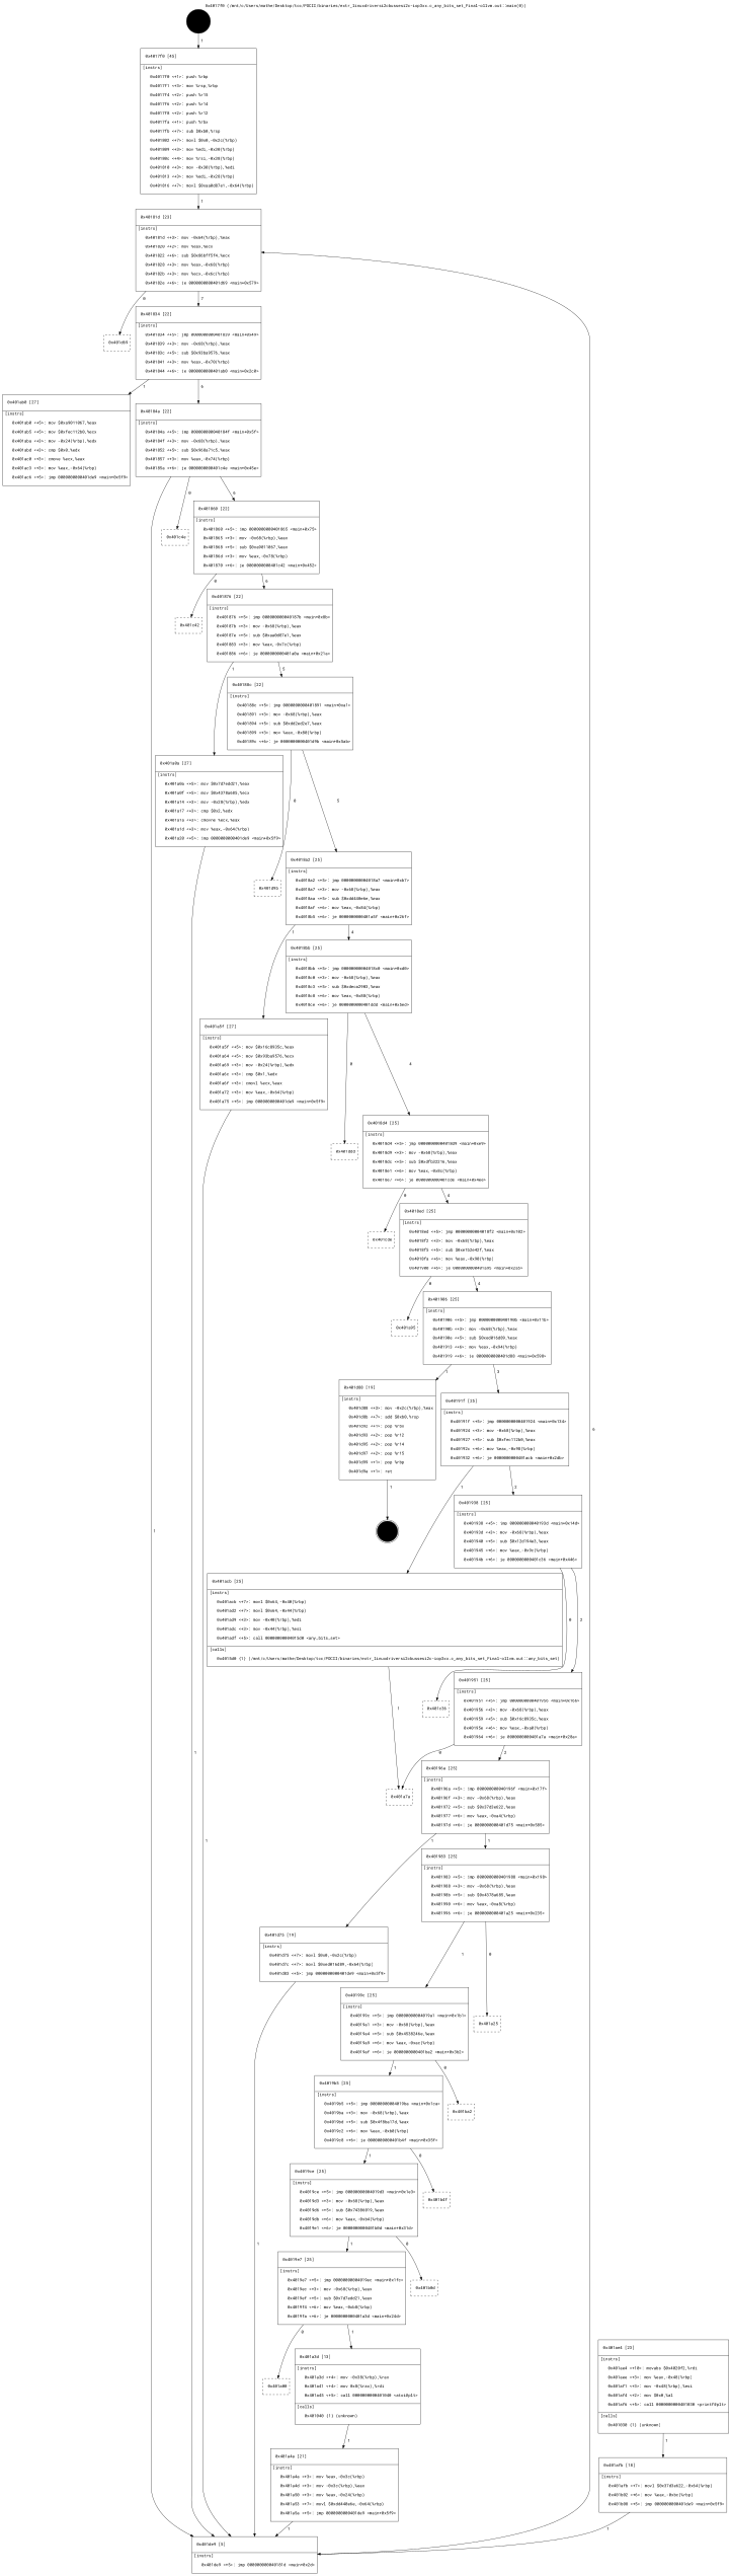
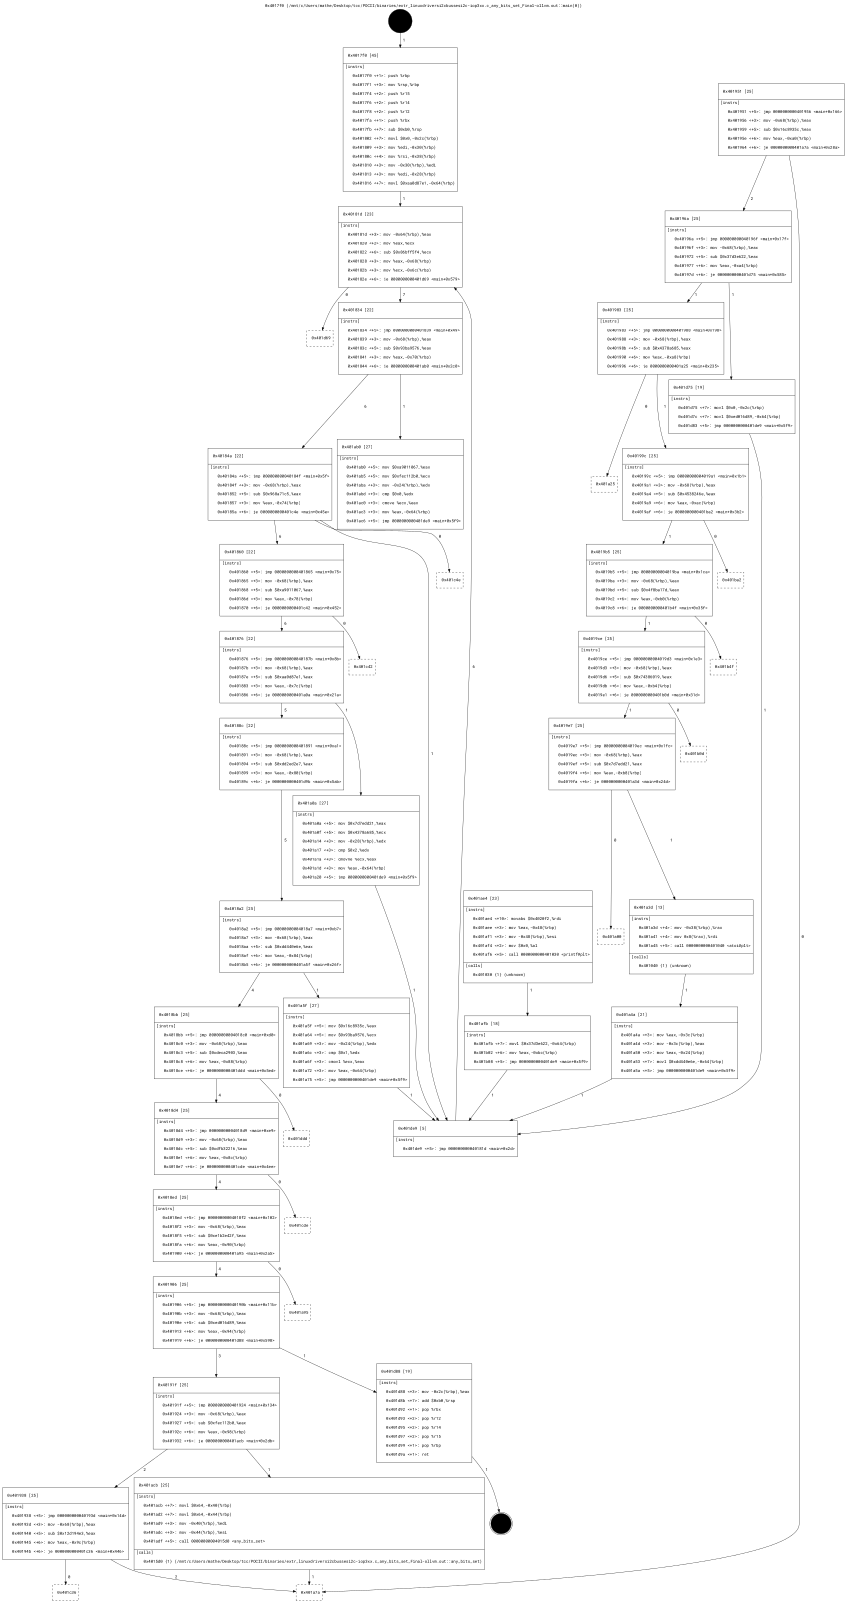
  digraph {
    fontname="Roboto Mono"
    label="0x4017f0 (/mnt/c/Users/mathe/Desktop/tcc/POCII/binaries/extr_linuxdriversi2cbussesi2c-iop3xx.c_any_bits_set_Final-ollvm.out::main(0))"
    labelloc=t
    node [fontname="Roboto Mono" shape=record]
    edge [fontname="Roboto Mono"]
    Entry [fillcolor=black height=0.3 shape=circle style=filled width=0.3]
    n2 [label="{\n     0x4017f0 [45]\l\n     | [instrs]\l\n     &nbsp;&nbsp;0x4017f0 \<+1\>: push %rbp\l\n     &nbsp;&nbsp;0x4017f1 \<+3\>: mov %rsp,%rbp\l\n     &nbsp;&nbsp;0x4017f4 \<+2\>: push %r15\l\n     &nbsp;&nbsp;0x4017f6 \<+2\>: push %r14\l\n     &nbsp;&nbsp;0x4017f8 \<+2\>: push %r12\l\n     &nbsp;&nbsp;0x4017fa \<+1\>: push %rbx\l\n     &nbsp;&nbsp;0x4017fb \<+7\>: sub $0xb0,%rsp\l\n     &nbsp;&nbsp;0x401802 \<+7\>: movl $0x0,-0x2c(%rbp)\l\n     &nbsp;&nbsp;0x401809 \<+3\>: mov %edi,-0x30(%rbp)\l\n     &nbsp;&nbsp;0x40180c \<+4\>: mov %rsi,-0x38(%rbp)\l\n     &nbsp;&nbsp;0x401810 \<+3\>: mov -0x30(%rbp),%edi\l\n     &nbsp;&nbsp;0x401813 \<+3\>: mov %edi,-0x28(%rbp)\l\n     &nbsp;&nbsp;0x401816 \<+7\>: movl $0xaa0d87e1,-0x64(%rbp)\l\n  }"]
    n3 [label="{\n     0x40181d [23]\l\n     | [instrs]\l\n     &nbsp;&nbsp;0x40181d \<+3\>: mov -0x64(%rbp),%eax\l\n     &nbsp;&nbsp;0x401820 \<+2\>: mov %eax,%ecx\l\n     &nbsp;&nbsp;0x401822 \<+6\>: sub $0x86bff5f4,%ecx\l\n     &nbsp;&nbsp;0x401828 \<+3\>: mov %eax,-0x68(%rbp)\l\n     &nbsp;&nbsp;0x40182b \<+3\>: mov %ecx,-0x6c(%rbp)\l\n     &nbsp;&nbsp;0x40182e \<+6\>: je 0000000000401d69 \<main+0x579\>\l\n  }"]
    n4 [label="{\n     0x401d69\l\n  }" style=dashed]
    n5 [label="{\n     0x401834 [22]\l\n     | [instrs]\l\n     &nbsp;&nbsp;0x401834 \<+5\>: jmp 0000000000401839 \<main+0x49\>\l\n     &nbsp;&nbsp;0x401839 \<+3\>: mov -0x68(%rbp),%eax\l\n     &nbsp;&nbsp;0x40183c \<+5\>: sub $0x93ba9576,%eax\l\n     &nbsp;&nbsp;0x401841 \<+3\>: mov %eax,-0x70(%rbp)\l\n     &nbsp;&nbsp;0x401844 \<+6\>: je 0000000000401ab0 \<main+0x2c0\>\l\n  }"]
    n6 [label="{\n     0x401ab0 [27]\l\n     | [instrs]\l\n     &nbsp;&nbsp;0x401ab0 \<+5\>: mov $0xa9011067,%eax\l\n     &nbsp;&nbsp;0x401ab5 \<+5\>: mov $0xfec112b0,%ecx\l\n     &nbsp;&nbsp;0x401aba \<+3\>: mov -0x24(%rbp),%edx\l\n     &nbsp;&nbsp;0x401abd \<+3\>: cmp $0x0,%edx\l\n     &nbsp;&nbsp;0x401ac0 \<+3\>: cmove %ecx,%eax\l\n     &nbsp;&nbsp;0x401ac3 \<+3\>: mov %eax,-0x64(%rbp)\l\n     &nbsp;&nbsp;0x401ac6 \<+5\>: jmp 0000000000401de9 \<main+0x5f9\>\l\n  }"]
    n7 [label="{\n     0x40184a [22]\l\n     | [instrs]\l\n     &nbsp;&nbsp;0x40184a \<+5\>: jmp 000000000040184f \<main+0x5f\>\l\n     &nbsp;&nbsp;0x40184f \<+3\>: mov -0x68(%rbp),%eax\l\n     &nbsp;&nbsp;0x401852 \<+5\>: sub $0x968a71c5,%eax\l\n     &nbsp;&nbsp;0x401857 \<+3\>: mov %eax,-0x74(%rbp)\l\n     &nbsp;&nbsp;0x40185a \<+6\>: je 0000000000401c4e \<main+0x45e\>\l\n  }"]
    n8 [label="{\n     0x401de9 [5]\l\n     | [instrs]\l\n     &nbsp;&nbsp;0x401de9 \<+5\>: jmp 000000000040181d \<main+0x2d\>\l\n  }"]
    n9 [label="{\n     0x401c4e\l\n  }" style=dashed]
    n10 [label="{\n     0x401860 [22]\l\n     | [instrs]\l\n     &nbsp;&nbsp;0x401860 \<+5\>: jmp 0000000000401865 \<main+0x75\>\l\n     &nbsp;&nbsp;0x401865 \<+3\>: mov -0x68(%rbp),%eax\l\n     &nbsp;&nbsp;0x401868 \<+5\>: sub $0xa9011067,%eax\l\n     &nbsp;&nbsp;0x40186d \<+3\>: mov %eax,-0x78(%rbp)\l\n     &nbsp;&nbsp;0x401870 \<+6\>: je 0000000000401c42 \<main+0x452\>\l\n  }"]
    Exit [fillcolor=black height=0.3 peripheries=2 shape=circle style=filled width=0.3]
    n12 [label="{\n     0x401c42\l\n  }" style=dashed]
    n13 [label="{\n     0x401876 [22]\l\n     | [instrs]\l\n     &nbsp;&nbsp;0x401876 \<+5\>: jmp 000000000040187b \<main+0x8b\>\l\n     &nbsp;&nbsp;0x40187b \<+3\>: mov -0x68(%rbp),%eax\l\n     &nbsp;&nbsp;0x40187e \<+5\>: sub $0xaa0d87e1,%eax\l\n     &nbsp;&nbsp;0x401883 \<+3\>: mov %eax,-0x7c(%rbp)\l\n     &nbsp;&nbsp;0x401886 \<+6\>: je 0000000000401a0a \<main+0x21a\>\l\n  }"]
    n14 [label="{\n     0x401afb [18]\l\n     | [instrs]\l\n     &nbsp;&nbsp;0x401afb \<+7\>: movl $0x37d3e622,-0x64(%rbp)\l\n     &nbsp;&nbsp;0x401b02 \<+6\>: mov %eax,-0xbc(%rbp)\l\n     &nbsp;&nbsp;0x401b08 \<+5\>: jmp 0000000000401de9 \<main+0x5f9\>\l\n  }"]
    n15 [label="{\n     0x401a0a [27]\l\n     | [instrs]\l\n     &nbsp;&nbsp;0x401a0a \<+5\>: mov $0x7d7edd21,%eax\l\n     &nbsp;&nbsp;0x401a0f \<+5\>: mov $0x4378a685,%ecx\l\n     &nbsp;&nbsp;0x401a14 \<+3\>: mov -0x28(%rbp),%edx\l\n     &nbsp;&nbsp;0x401a17 \<+3\>: cmp $0x2,%edx\l\n     &nbsp;&nbsp;0x401a1a \<+3\>: cmovne %ecx,%eax\l\n     &nbsp;&nbsp;0x401a1d \<+3\>: mov %eax,-0x64(%rbp)\l\n     &nbsp;&nbsp;0x401a20 \<+5\>: jmp 0000000000401de9 \<main+0x5f9\>\l\n  }"]
    n16 [label="{\n     0x40188c [22]\l\n     | [instrs]\l\n     &nbsp;&nbsp;0x40188c \<+5\>: jmp 0000000000401891 \<main+0xa1\>\l\n     &nbsp;&nbsp;0x401891 \<+3\>: mov -0x68(%rbp),%eax\l\n     &nbsp;&nbsp;0x401894 \<+5\>: sub $0xdd2ed2e7,%eax\l\n     &nbsp;&nbsp;0x401899 \<+3\>: mov %eax,-0x80(%rbp)\l\n     &nbsp;&nbsp;0x40189c \<+6\>: je 0000000000401d9b \<main+0x5ab\>\l\n  }"]
    n17 [label="{\n     0x401ae4 [23]\l\n     | [instrs]\l\n     &nbsp;&nbsp;0x401ae4 \<+10\>: movabs $0x4020f2,%rdi\l\n     &nbsp;&nbsp;0x401aee \<+3\>: mov %eax,-0x48(%rbp)\l\n     &nbsp;&nbsp;0x401af1 \<+3\>: mov -0x48(%rbp),%esi\l\n     &nbsp;&nbsp;0x401af4 \<+2\>: mov $0x0,%al\l\n     &nbsp;&nbsp;0x401af6 \<+5\>: call 0000000000401030 \<printf@plt\>\l\n     | [calls]\l\n     &nbsp;&nbsp;0x401030 \{1\} (unknown)\l\n  }"]
-   n18 [label="{\n     0x401d9b\l\n  }" style=dashed]
    n19 [label="{\n     0x4018a2 [25]\l\n     | [instrs]\l\n     &nbsp;&nbsp;0x4018a2 \<+5\>: jmp 00000000004018a7 \<main+0xb7\>\l\n     &nbsp;&nbsp;0x4018a7 \<+3\>: mov -0x68(%rbp),%eax\l\n     &nbsp;&nbsp;0x4018aa \<+5\>: sub $0xdd440e6e,%eax\l\n     &nbsp;&nbsp;0x4018af \<+6\>: mov %eax,-0x84(%rbp)\l\n     &nbsp;&nbsp;0x4018b5 \<+6\>: je 0000000000401a5f \<main+0x26f\>\l\n  }"]
    n20 [label="{\n     0x401a4a [21]\l\n     | [instrs]\l\n     &nbsp;&nbsp;0x401a4a \<+3\>: mov %eax,-0x3c(%rbp)\l\n     &nbsp;&nbsp;0x401a4d \<+3\>: mov -0x3c(%rbp),%eax\l\n     &nbsp;&nbsp;0x401a50 \<+3\>: mov %eax,-0x24(%rbp)\l\n     &nbsp;&nbsp;0x401a53 \<+7\>: movl $0xdd440e6e,-0x64(%rbp)\l\n     &nbsp;&nbsp;0x401a5a \<+5\>: jmp 0000000000401de9 \<main+0x5f9\>\l\n  }"]
    n21 [label="{\n     0x401a5f [27]\l\n     | [instrs]\l\n     &nbsp;&nbsp;0x401a5f \<+5\>: mov $0x16c8935c,%eax\l\n     &nbsp;&nbsp;0x401a64 \<+5\>: mov $0x93ba9576,%ecx\l\n     &nbsp;&nbsp;0x401a69 \<+3\>: mov -0x24(%rbp),%edx\l\n     &nbsp;&nbsp;0x401a6c \<+3\>: cmp $0x1,%edx\l\n     &nbsp;&nbsp;0x401a6f \<+3\>: cmovl %ecx,%eax\l\n     &nbsp;&nbsp;0x401a72 \<+3\>: mov %eax,-0x64(%rbp)\l\n     &nbsp;&nbsp;0x401a75 \<+5\>: jmp 0000000000401de9 \<main+0x5f9\>\l\n  }"]
    n22 [label="{\n     0x4018bb [25]\l\n     | [instrs]\l\n     &nbsp;&nbsp;0x4018bb \<+5\>: jmp 00000000004018c0 \<main+0xd0\>\l\n     &nbsp;&nbsp;0x4018c0 \<+3\>: mov -0x68(%rbp),%eax\l\n     &nbsp;&nbsp;0x4018c3 \<+5\>: sub $0xdeca2903,%eax\l\n     &nbsp;&nbsp;0x4018c8 \<+6\>: mov %eax,-0x88(%rbp)\l\n     &nbsp;&nbsp;0x4018ce \<+6\>: je 0000000000401ddd \<main+0x5ed\>\l\n  }"]
    n23 [label="{\n     0x401a00\l\n  }" style=dashed]
    n24 [label="{\n     0x401ddd\l\n  }" style=dashed]
    n25 [label="{\n     0x4018d4 [25]\l\n     | [instrs]\l\n     &nbsp;&nbsp;0x4018d4 \<+5\>: jmp 00000000004018d9 \<main+0xe9\>\l\n     &nbsp;&nbsp;0x4018d9 \<+3\>: mov -0x68(%rbp),%eax\l\n     &nbsp;&nbsp;0x4018dc \<+5\>: sub $0xdfb32216,%eax\l\n     &nbsp;&nbsp;0x4018e1 \<+6\>: mov %eax,-0x8c(%rbp)\l\n     &nbsp;&nbsp;0x4018e7 \<+6\>: je 0000000000401cde \<main+0x4ee\>\l\n  }"]
    n26 [label="{\n     0x401a3d [13]\l\n     | [instrs]\l\n     &nbsp;&nbsp;0x401a3d \<+4\>: mov -0x38(%rbp),%rax\l\n     &nbsp;&nbsp;0x401a41 \<+4\>: mov 0x8(%rax),%rdi\l\n     &nbsp;&nbsp;0x401a45 \<+5\>: call 0000000000401040 \<atoi@plt\>\l\n     | [calls]\l\n     &nbsp;&nbsp;0x401040 \{1\} (unknown)\l\n  }"]
    n27 [label="{\n     0x401cde\l\n  }" style=dashed]
    n28 [label="{\n     0x4018ed [25]\l\n     | [instrs]\l\n     &nbsp;&nbsp;0x4018ed \<+5\>: jmp 00000000004018f2 \<main+0x102\>\l\n     &nbsp;&nbsp;0x4018f2 \<+3\>: mov -0x68(%rbp),%eax\l\n     &nbsp;&nbsp;0x4018f5 \<+5\>: sub $0xe1b2e42f,%eax\l\n     &nbsp;&nbsp;0x4018fa \<+6\>: mov %eax,-0x90(%rbp)\l\n     &nbsp;&nbsp;0x401900 \<+6\>: je 0000000000401a95 \<main+0x2a5\>\l\n  }"]
    n29 [label="{\n     0x4019e7 [25]\l\n     | [instrs]\l\n     &nbsp;&nbsp;0x4019e7 \<+5\>: jmp 00000000004019ec \<main+0x1fc\>\l\n     &nbsp;&nbsp;0x4019ec \<+3\>: mov -0x68(%rbp),%eax\l\n     &nbsp;&nbsp;0x4019ef \<+5\>: sub $0x7d7edd21,%eax\l\n     &nbsp;&nbsp;0x4019f4 \<+6\>: mov %eax,-0xb8(%rbp)\l\n     &nbsp;&nbsp;0x4019fa \<+6\>: je 0000000000401a3d \<main+0x24d\>\l\n  }"]
    n30 [label="{\n     0x401a95\l\n  }" style=dashed]
    n31 [label="{\n     0x401906 [25]\l\n     | [instrs]\l\n     &nbsp;&nbsp;0x401906 \<+5\>: jmp 000000000040190b \<main+0x11b\>\l\n     &nbsp;&nbsp;0x40190b \<+3\>: mov -0x68(%rbp),%eax\l\n     &nbsp;&nbsp;0x40190e \<+5\>: sub $0xed016d89,%eax\l\n     &nbsp;&nbsp;0x401913 \<+6\>: mov %eax,-0x94(%rbp)\l\n     &nbsp;&nbsp;0x401919 \<+6\>: je 0000000000401d88 \<main+0x598\>\l\n  }"]
    n32 [label="{\n     0x401b0d\l\n  }" style=dashed]
    n33 [label="{\n     0x401d88 [19]\l\n     | [instrs]\l\n     &nbsp;&nbsp;0x401d88 \<+3\>: mov -0x2c(%rbp),%eax\l\n     &nbsp;&nbsp;0x401d8b \<+7\>: add $0xb0,%rsp\l\n     &nbsp;&nbsp;0x401d92 \<+1\>: pop %rbx\l\n     &nbsp;&nbsp;0x401d93 \<+2\>: pop %r12\l\n     &nbsp;&nbsp;0x401d95 \<+2\>: pop %r14\l\n     &nbsp;&nbsp;0x401d97 \<+2\>: pop %r15\l\n     &nbsp;&nbsp;0x401d99 \<+1\>: pop %rbp\l\n     &nbsp;&nbsp;0x401d9a \<+1\>: ret\l\n  }"]
    n34 [label="{\n     0x40191f [25]\l\n     | [instrs]\l\n     &nbsp;&nbsp;0x40191f \<+5\>: jmp 0000000000401924 \<main+0x134\>\l\n     &nbsp;&nbsp;0x401924 \<+3\>: mov -0x68(%rbp),%eax\l\n     &nbsp;&nbsp;0x401927 \<+5\>: sub $0xfec112b0,%eax\l\n     &nbsp;&nbsp;0x40192c \<+6\>: mov %eax,-0x98(%rbp)\l\n     &nbsp;&nbsp;0x401932 \<+6\>: je 0000000000401acb \<main+0x2db\>\l\n  }"]
    n35 [label="{\n     0x4019ce [25]\l\n     | [instrs]\l\n     &nbsp;&nbsp;0x4019ce \<+5\>: jmp 00000000004019d3 \<main+0x1e3\>\l\n     &nbsp;&nbsp;0x4019d3 \<+3\>: mov -0x68(%rbp),%eax\l\n     &nbsp;&nbsp;0x4019d6 \<+5\>: sub $0x74386019,%eax\l\n     &nbsp;&nbsp;0x4019db \<+6\>: mov %eax,-0xb4(%rbp)\l\n     &nbsp;&nbsp;0x4019e1 \<+6\>: je 0000000000401b0d \<main+0x31d\>\l\n  }"]
    n36 [label="{\n     0x401acb [25]\l\n     | [instrs]\l\n     &nbsp;&nbsp;0x401acb \<+7\>: movl $0x64,-0x40(%rbp)\l\n     &nbsp;&nbsp;0x401ad2 \<+7\>: movl $0x64,-0x44(%rbp)\l\n     &nbsp;&nbsp;0x401ad9 \<+3\>: mov -0x40(%rbp),%edi\l\n     &nbsp;&nbsp;0x401adc \<+3\>: mov -0x44(%rbp),%esi\l\n     &nbsp;&nbsp;0x401adf \<+5\>: call 00000000004015d0 \<any_bits_set\>\l\n     | [calls]\l\n     &nbsp;&nbsp;0x4015d0 \{1\} (/mnt/c/Users/mathe/Desktop/tcc/POCII/binaries/extr_linuxdriversi2cbussesi2c-iop3xx.c_any_bits_set_Final-ollvm.out::any_bits_set)\l\n  }"]
    n37 [label="{\n     0x401938 [25]\l\n     | [instrs]\l\n     &nbsp;&nbsp;0x401938 \<+5\>: jmp 000000000040193d \<main+0x14d\>\l\n     &nbsp;&nbsp;0x40193d \<+3\>: mov -0x68(%rbp),%eax\l\n     &nbsp;&nbsp;0x401940 \<+5\>: sub $0x12d194e3,%eax\l\n     &nbsp;&nbsp;0x401945 \<+6\>: mov %eax,-0x9c(%rbp)\l\n     &nbsp;&nbsp;0x40194b \<+6\>: je 0000000000401c36 \<main+0x446\>\l\n  }"]
    n38 [label="{\n     0x401b4f\l\n  }" style=dashed]
    n39 [label="{\n     0x401a7a\l\n  }" style=dashed]
    n40 [label="{\n     0x401c36\l\n  }" style=dashed]
    n41 [label="{\n     0x401951 [25]\l\n     | [instrs]\l\n     &nbsp;&nbsp;0x401951 \<+5\>: jmp 0000000000401956 \<main+0x166\>\l\n     &nbsp;&nbsp;0x401956 \<+3\>: mov -0x68(%rbp),%eax\l\n     &nbsp;&nbsp;0x401959 \<+5\>: sub $0x16c8935c,%eax\l\n     &nbsp;&nbsp;0x40195e \<+6\>: mov %eax,-0xa0(%rbp)\l\n     &nbsp;&nbsp;0x401964 \<+6\>: je 0000000000401a7a \<main+0x28a\>\l\n  }"]
    n42 [label="{\n     0x4019b5 [25]\l\n     | [instrs]\l\n     &nbsp;&nbsp;0x4019b5 \<+5\>: jmp 00000000004019ba \<main+0x1ca\>\l\n     &nbsp;&nbsp;0x4019ba \<+3\>: mov -0x68(%rbp),%eax\l\n     &nbsp;&nbsp;0x4019bd \<+5\>: sub $0x4f8ba17d,%eax\l\n     &nbsp;&nbsp;0x4019c2 \<+6\>: mov %eax,-0xb0(%rbp)\l\n     &nbsp;&nbsp;0x4019c8 \<+6\>: je 0000000000401b4f \<main+0x35f\>\l\n  }"]
    n43 [label="{\n     0x40196a [25]\l\n     | [instrs]\l\n     &nbsp;&nbsp;0x40196a \<+5\>: jmp 000000000040196f \<main+0x17f\>\l\n     &nbsp;&nbsp;0x40196f \<+3\>: mov -0x68(%rbp),%eax\l\n     &nbsp;&nbsp;0x401972 \<+5\>: sub $0x37d3e622,%eax\l\n     &nbsp;&nbsp;0x401977 \<+6\>: mov %eax,-0xa4(%rbp)\l\n     &nbsp;&nbsp;0x40197d \<+6\>: je 0000000000401d75 \<main+0x585\>\l\n  }"]
    n44 [label="{\n     0x401ba2\l\n  }" style=dashed]
    n45 [label="{\n     0x401d75 [19]\l\n     | [instrs]\l\n     &nbsp;&nbsp;0x401d75 \<+7\>: movl $0x0,-0x2c(%rbp)\l\n     &nbsp;&nbsp;0x401d7c \<+7\>: movl $0xed016d89,-0x64(%rbp)\l\n     &nbsp;&nbsp;0x401d83 \<+5\>: jmp 0000000000401de9 \<main+0x5f9\>\l\n  }"]
    n46 [label="{\n     0x401983 [25]\l\n     | [instrs]\l\n     &nbsp;&nbsp;0x401983 \<+5\>: jmp 0000000000401988 \<main+0x198\>\l\n     &nbsp;&nbsp;0x401988 \<+3\>: mov -0x68(%rbp),%eax\l\n     &nbsp;&nbsp;0x40198b \<+5\>: sub $0x4378a685,%eax\l\n     &nbsp;&nbsp;0x401990 \<+6\>: mov %eax,-0xa8(%rbp)\l\n     &nbsp;&nbsp;0x401996 \<+6\>: je 0000000000401a25 \<main+0x235\>\l\n  }"]
    n47 [label="{\n     0x40199c [25]\l\n     | [instrs]\l\n     &nbsp;&nbsp;0x40199c \<+5\>: jmp 00000000004019a1 \<main+0x1b1\>\l\n     &nbsp;&nbsp;0x4019a1 \<+3\>: mov -0x68(%rbp),%eax\l\n     &nbsp;&nbsp;0x4019a4 \<+5\>: sub $0x4538246e,%eax\l\n     &nbsp;&nbsp;0x4019a9 \<+6\>: mov %eax,-0xac(%rbp)\l\n     &nbsp;&nbsp;0x4019af \<+6\>: je 0000000000401ba2 \<main+0x3b2\>\l\n  }"]
    n48 [label="{\n     0x401a25\l\n  }" style=dashed]
    Entry -> n2 [label=" 1"]
    n2 -> n3 [label=" 1"]
    n3 -> n4 [label=" 0"]
    n3 -> n5 [label=" 7"]
    n5 -> n6 [label=" 1"]
    n5 -> n7 [label=" 6"]
    n7 -> n8 [label=" 1"]
    n7 -> n9 [label=" 0"]
    n7 -> n10 [label=" 6"]
    n8 -> n3 [label=" 6"]
    n10 -> n12 [label=" 0"]
    n10 -> n13 [label=" 6"]
    n13 -> n15 [label=" 1"]
    n13 -> n16 [label=" 5"]
    n14 -> n8 [label=" 1"]
    n15 -> n8 [label=" 1"]
-   n16 -> n18 [label=" 0"]
    n16 -> n19 [label=" 5"]
    n17 -> n14 [label=" 1"]
    n19 -> n21 [label=" 1"]
    n19 -> n22 [label=" 4"]
    n20 -> n8 [label=" 1"]
    n21 -> n8 [label=" 1"]
    n22 -> n24 [label=" 0"]
    n22 -> n25 [label=" 4"]
    n25 -> n27 [label=" 0"]
    n25 -> n28 [label=" 4"]
    n26 -> n20 [label=" 1"]
    n28 -> n30 [label=" 0"]
    n28 -> n31 [label=" 4"]
    n29 -> n23 [label=" 0"]
    n29 -> n26 [label=" 1"]
    n31 -> n33 [label=" 1"]
    n31 -> n34 [label=" 3"]
    n33 -> Exit [label=" 1"]
    n34 -> n36 [label=" 1"]
    n34 -> n37 [label=" 2"]
    n35 -> n29 [label=" 1"]
    n35 -> n32 [label=" 0"]
    n36 -> n39 [label=" 1"]
    n37 -> n40 [label=" 0"]
-   n37 -> n41 [label=" 2"]
+   n37 -> n39 [label=" 2"]
    n41 -> n39 [label=" 0"]
    n41 -> n43 [label=" 2"]
    n42 -> n35 [label=" 1"]
    n42 -> n38 [label=" 0"]
    n43 -> n45 [label=" 1"]
    n43 -> n46 [label=" 1"]
    n45 -> n8 [label=" 1"]
    n46 -> n47 [label=" 1"]
    n46 -> n48 [label=" 0"]
    n47 -> n42 [label=" 1"]
    n47 -> n44 [label=" 0"]
  }
